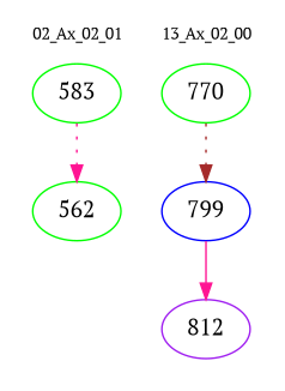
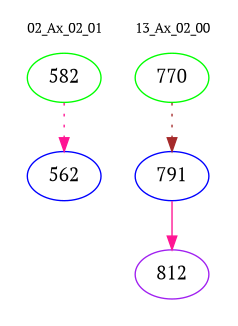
  digraph {
    fontname="PT Serif"
    node [color=green fontname="PT Serif"]
    edge [color=deeppink fontname="PT Serif" style=dotted]
-   n1 [label=583]
-   n2 [label=562]
+   n1 [label=582]
+   n2 [color=blue label=562]
    n3 [label=770]
-   n4 [color=blue label=799]
+   n4 [color=blue label=791]
    n5 [color=purple label=812]
    subgraph cluster_1 {
      color=white
      fontsize=10
      label="02_Ax_02_01"
      n1
      n2
    }
    subgraph cluster_2 {
      color=white
      fontsize=10
      label="13_Ax_02_00"
      n3
      n4
      n5
    }
    n1 -> n2
    n3 -> n4 [color=brown]
    n4 -> n5 [style=solid]
  }
